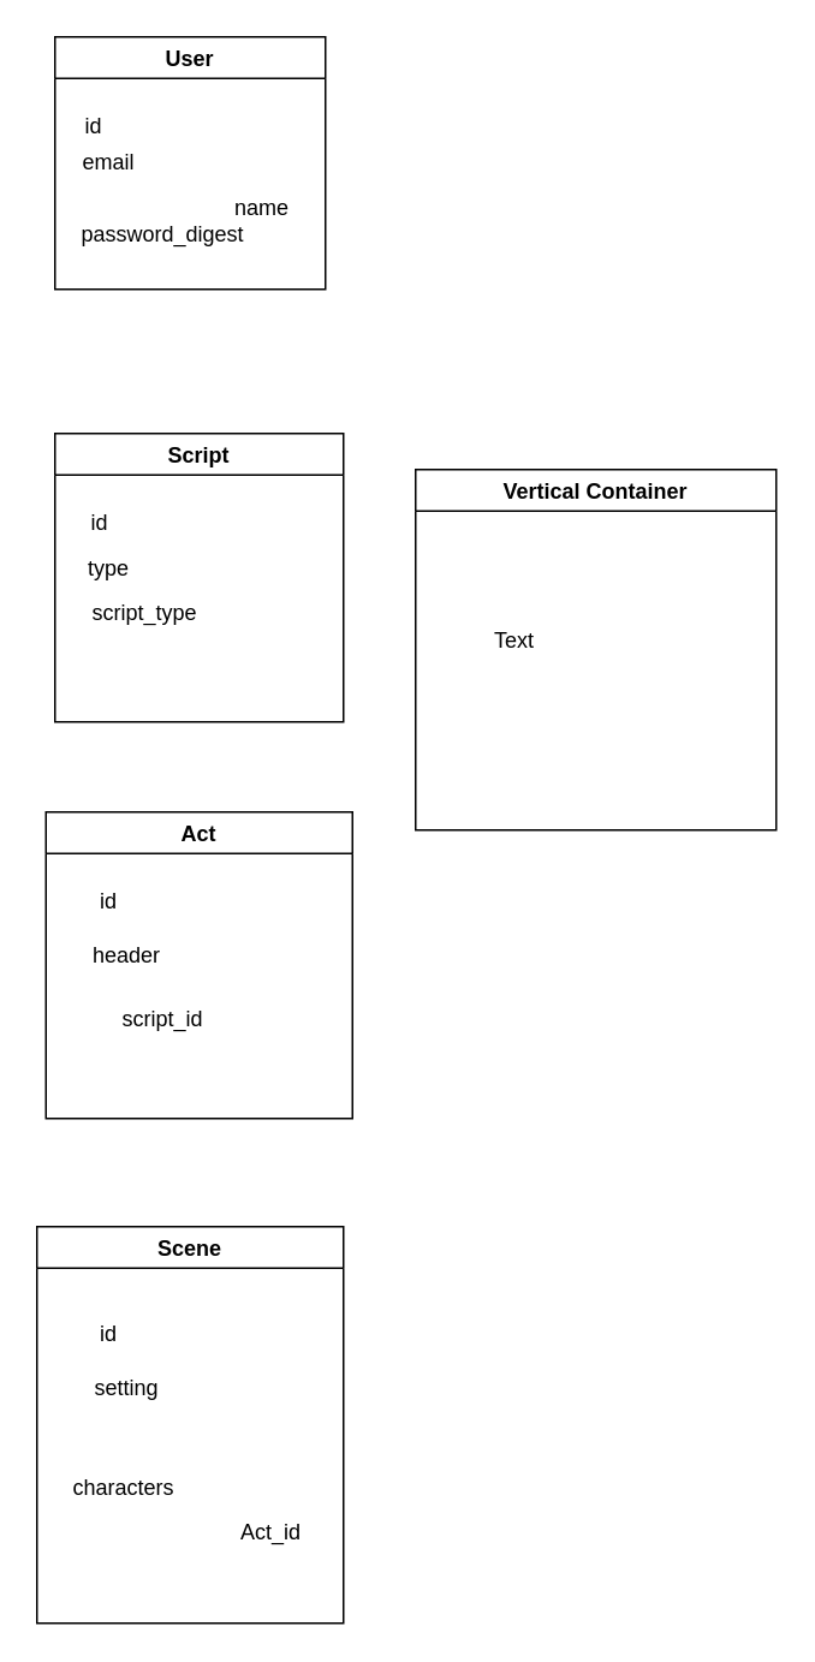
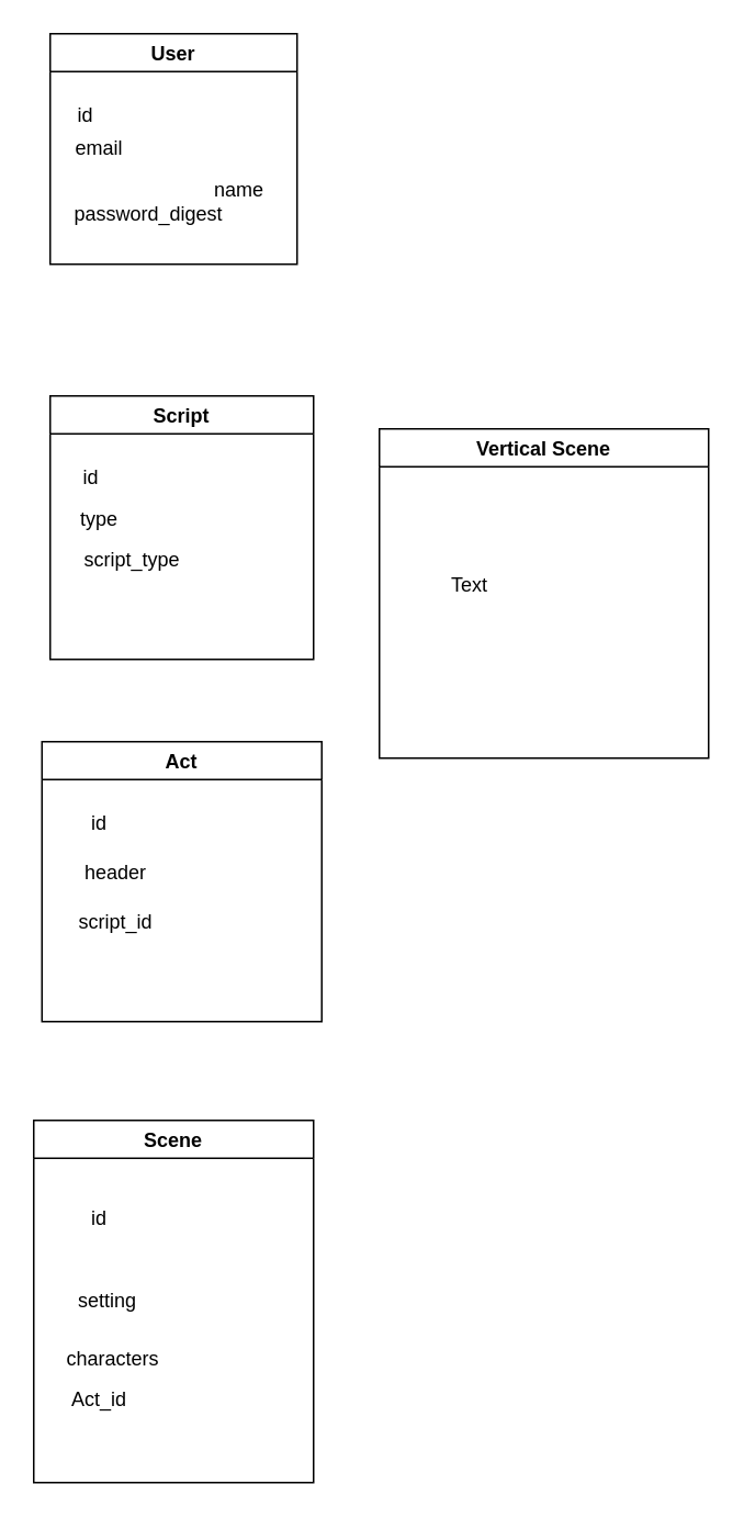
  <mxCell id="0" />
  <mxCell id="1" parent="0" />
  <mxCell id="2" value="User" style="swimlane;" vertex="1" parent="1"><mxGeometry x="30" y="20" width="150" height="140" as="geometry" /></mxCell>
  <mxCell id="3" value="email" style="text;html=1;strokeColor=none;fillColor=none;align=center;verticalAlign=middle;whiteSpace=wrap;rounded=0;" vertex="1" parent="2"><mxGeometry x="10" y="60" width="40" height="20" as="geometry" /></mxCell>
  <mxCell id="4" value="name" style="text;html=1;strokeColor=none;fillColor=none;align=center;verticalAlign=middle;whiteSpace=wrap;rounded=0;" vertex="1" parent="2"><mxGeometry x="95" y="85" width="40" height="20" as="geometry" /></mxCell>
  <mxCell id="5" value="password_digest" style="text;html=1;strokeColor=none;fillColor=none;align=center;verticalAlign=middle;whiteSpace=wrap;rounded=0;" vertex="1" parent="2"><mxGeometry x="40" y="100" width="40" height="20" as="geometry" /></mxCell>
  <mxCell id="6" value="&amp;nbsp;id" style="text;html=1;strokeColor=none;fillColor=none;align=center;verticalAlign=middle;whiteSpace=wrap;rounded=0;" vertex="1" parent="2"><mxGeometry y="40" width="40" height="20" as="geometry" /></mxCell>
  <mxCell id="7" value="Script" style="swimlane;" vertex="1" parent="1"><mxGeometry x="30" y="240" width="160" height="160" as="geometry" /></mxCell>
  <mxCell id="8" value="id&amp;nbsp; &amp;nbsp;" style="text;html=1;strokeColor=none;fillColor=none;align=center;verticalAlign=middle;whiteSpace=wrap;rounded=0;" vertex="1" parent="7"><mxGeometry x="10" y="40" width="40" height="20" as="geometry" /></mxCell>
  <mxCell id="9" value="type" style="text;html=1;strokeColor=none;fillColor=none;align=center;verticalAlign=middle;whiteSpace=wrap;rounded=0;" vertex="1" parent="7"><mxGeometry x="10" y="65" width="40" height="20" as="geometry" /></mxCell>
  <mxCell id="10" value="script_type" style="text;html=1;strokeColor=none;fillColor=none;align=center;verticalAlign=middle;whiteSpace=wrap;rounded=0;" vertex="1" parent="7"><mxGeometry x="30" y="90" width="40" height="20" as="geometry" /></mxCell>
  <mxCell id="11" value="Act" style="swimlane;" vertex="1" parent="1"><mxGeometry x="25" y="450" width="170" height="170" as="geometry" /></mxCell>
  <mxCell id="12" value="id" style="text;html=1;strokeColor=none;fillColor=none;align=center;verticalAlign=middle;whiteSpace=wrap;rounded=0;" vertex="1" parent="11"><mxGeometry x="15" y="40" width="40" height="20" as="geometry" /></mxCell>
  <mxCell id="13" value="header" style="text;html=1;strokeColor=none;fillColor=none;align=center;verticalAlign=middle;whiteSpace=wrap;rounded=0;" vertex="1" parent="11"><mxGeometry x="25" y="70" width="40" height="20" as="geometry" /></mxCell>
- <mxCell id="14" value="script_id" style="text;html=1;strokeColor=none;fillColor=none;align=center;verticalAlign=middle;whiteSpace=wrap;rounded=0;" vertex="1" parent="11"><mxGeometry x="45" y="105" width="40" height="20" as="geometry" /></mxCell>
+ <mxCell id="14" value="script_id" style="text;html=1;strokeColor=none;fillColor=none;align=center;verticalAlign=middle;whiteSpace=wrap;rounded=0;" vertex="1" parent="11"><mxGeometry x="25" y="100" width="40" height="20" as="geometry" /></mxCell>
  <mxCell id="15" value="id" style="text;html=1;strokeColor=none;fillColor=none;align=center;verticalAlign=middle;whiteSpace=wrap;rounded=0;" vertex="1" parent="1"><mxGeometry x="40" y="730" width="40" height="20" as="geometry" /></mxCell>
  <mxCell id="16" value="Scene" style="swimlane;" vertex="1" parent="1"><mxGeometry x="20" y="680" width="170" height="220" as="geometry" /></mxCell>
- <mxCell id="17" value="setting" style="text;html=1;strokeColor=none;fillColor=none;align=center;verticalAlign=middle;whiteSpace=wrap;rounded=0;" vertex="1" parent="16"><mxGeometry x="30" y="80" width="40" height="20" as="geometry" /></mxCell>
+ <mxCell id="17" value="setting" style="text;html=1;strokeColor=none;fillColor=none;align=center;verticalAlign=middle;whiteSpace=wrap;rounded=0;" vertex="1" parent="16"><mxGeometry x="25" y="100" width="40" height="20" as="geometry" /></mxCell>
  <mxCell id="18" value="characters&amp;nbsp;" style="text;html=1;strokeColor=none;fillColor=none;align=center;verticalAlign=middle;whiteSpace=wrap;rounded=0;" vertex="1" parent="16"><mxGeometry x="30" y="140" width="40" height="10" as="geometry" /></mxCell>
- <mxCell id="19" value="Act_id" style="text;html=1;strokeColor=none;fillColor=none;align=center;verticalAlign=middle;whiteSpace=wrap;rounded=0;" vertex="1" parent="16"><mxGeometry x="110" y="160" width="40" height="20" as="geometry" /></mxCell>
- <mxCell id="20" value="Vertical Container" style="swimlane;" vertex="1" parent="1"><mxGeometry x="230" y="260" width="200" height="200" as="geometry" /></mxCell>
+ <mxCell id="19" value="Act_id" style="text;html=1;strokeColor=none;fillColor=none;align=center;verticalAlign=middle;whiteSpace=wrap;rounded=0;" vertex="1" parent="16"><mxGeometry x="20" y="160" width="40" height="20" as="geometry" /></mxCell>
+ <mxCell id="20" value="Vertical Scene" style="swimlane;" vertex="1" parent="1"><mxGeometry x="230" y="260" width="200" height="200" as="geometry" /></mxCell>
  <mxCell id="21" value="Text" style="text;html=1;strokeColor=none;fillColor=none;align=center;verticalAlign=middle;whiteSpace=wrap;rounded=0;" vertex="1" parent="20"><mxGeometry x="35" y="85" width="40" height="20" as="geometry" /></mxCell>
